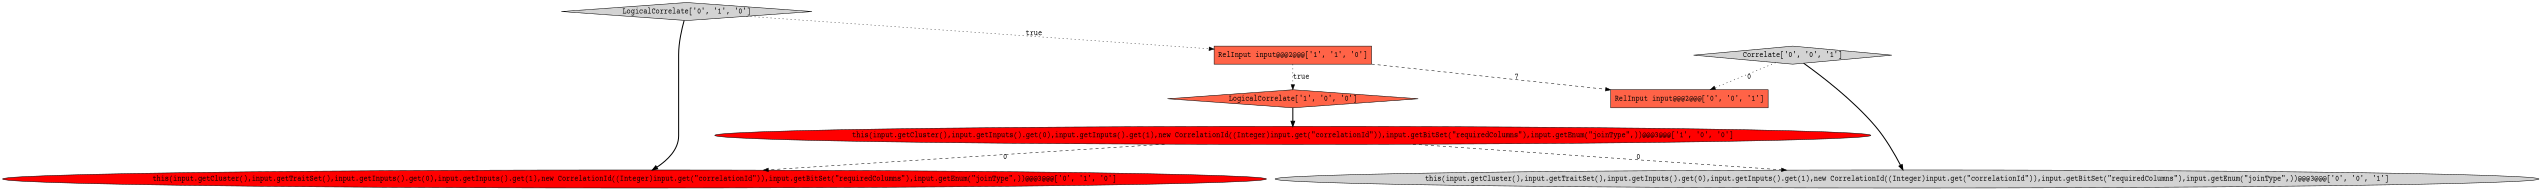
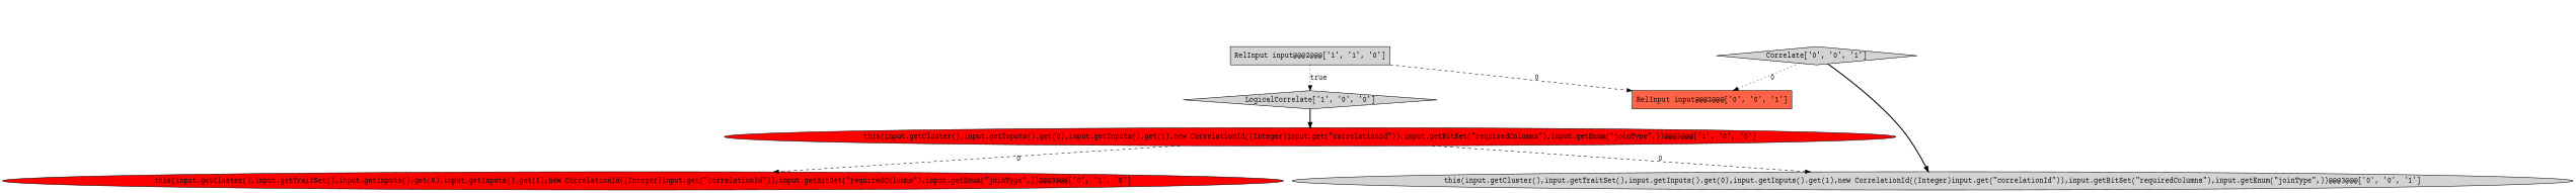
  digraph {
    fontname="Courier Prime"
    node [fillcolor=lightgray fontname="Courier Prime" shape=ellipse style=filled]
    edge [fontname="Courier Prime" style=bold]
    n1 [fillcolor=red label="this(input.getCluster(),input.getTraitSet(),input.getInputs().get(0),input.getInputs().get(1),new CorrelationId((Integer)input.get(\"correlationId\")),input.getBitSet(\"requiredColumns\"),input.getEnum(\"joinType\",))@@@3@@@['0', '1', '0']"]
-   n2 [fillcolor=tomato label="LogicalCorrelate['1', '0', '0']" shape=diamond]
+   n2 [label="LogicalCorrelate['1', '0', '0']" shape=diamond]
    n3 [fillcolor=red label="this(input.getCluster(),input.getInputs().get(0),input.getInputs().get(1),new CorrelationId((Integer)input.get(\"correlationId\")),input.getBitSet(\"requiredColumns\"),input.getEnum(\"joinType\",))@@@3@@@['1', '0', '0']"]
-   n4 [fillcolor=tomato label="RelInput input@@@2@@@['1', '1', '0']" shape=box]
+   n4 [label="RelInput input@@@2@@@['1', '1', '0']" shape=box]
    n5 [fillcolor=tomato label="RelInput input@@@2@@@['0', '0', '1']" shape=box]
    n6 [label="this(input.getCluster(),input.getTraitSet(),input.getInputs().get(0),input.getInputs().get(1),new CorrelationId((Integer)input.get(\"correlationId\")),input.getBitSet(\"requiredColumns\"),input.getEnum(\"joinType\",))@@@3@@@['0', '0', '1']"]
    n7 [label="Correlate['0', '0', '1']" shape=diamond]
-   n8 [label="LogicalCorrelate['0', '1', '0']" shape=diamond]
    n2 -> n3
    n3 -> n1 [label=0 style=dashed]
    n3 -> n6 [label=0 style=dashed]
    n4 -> n2 [label=true style=dotted]
-   n4 -> n5 [label=7 style=dashed]
+   n4 -> n5 [label=0 style=dashed]
    n7 -> n5 [label=0 style=dotted]
    n7 -> n6
-   n8 -> n1
-   n8 -> n4 [label=true style=dotted]
  }
